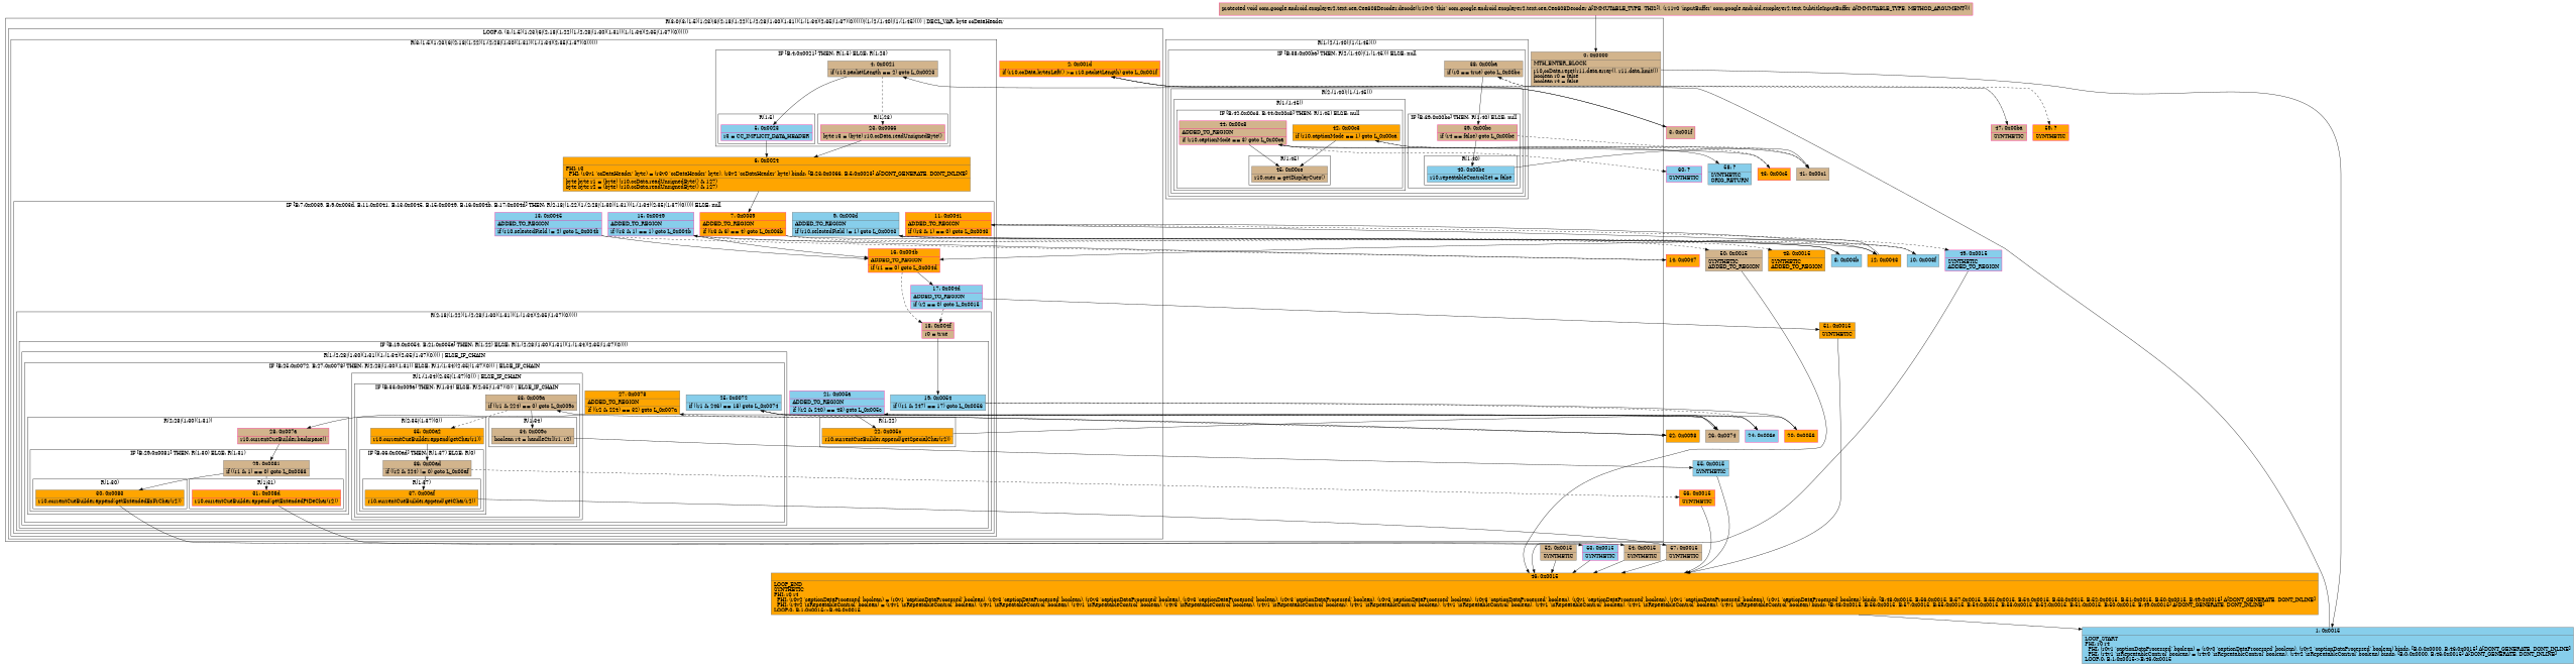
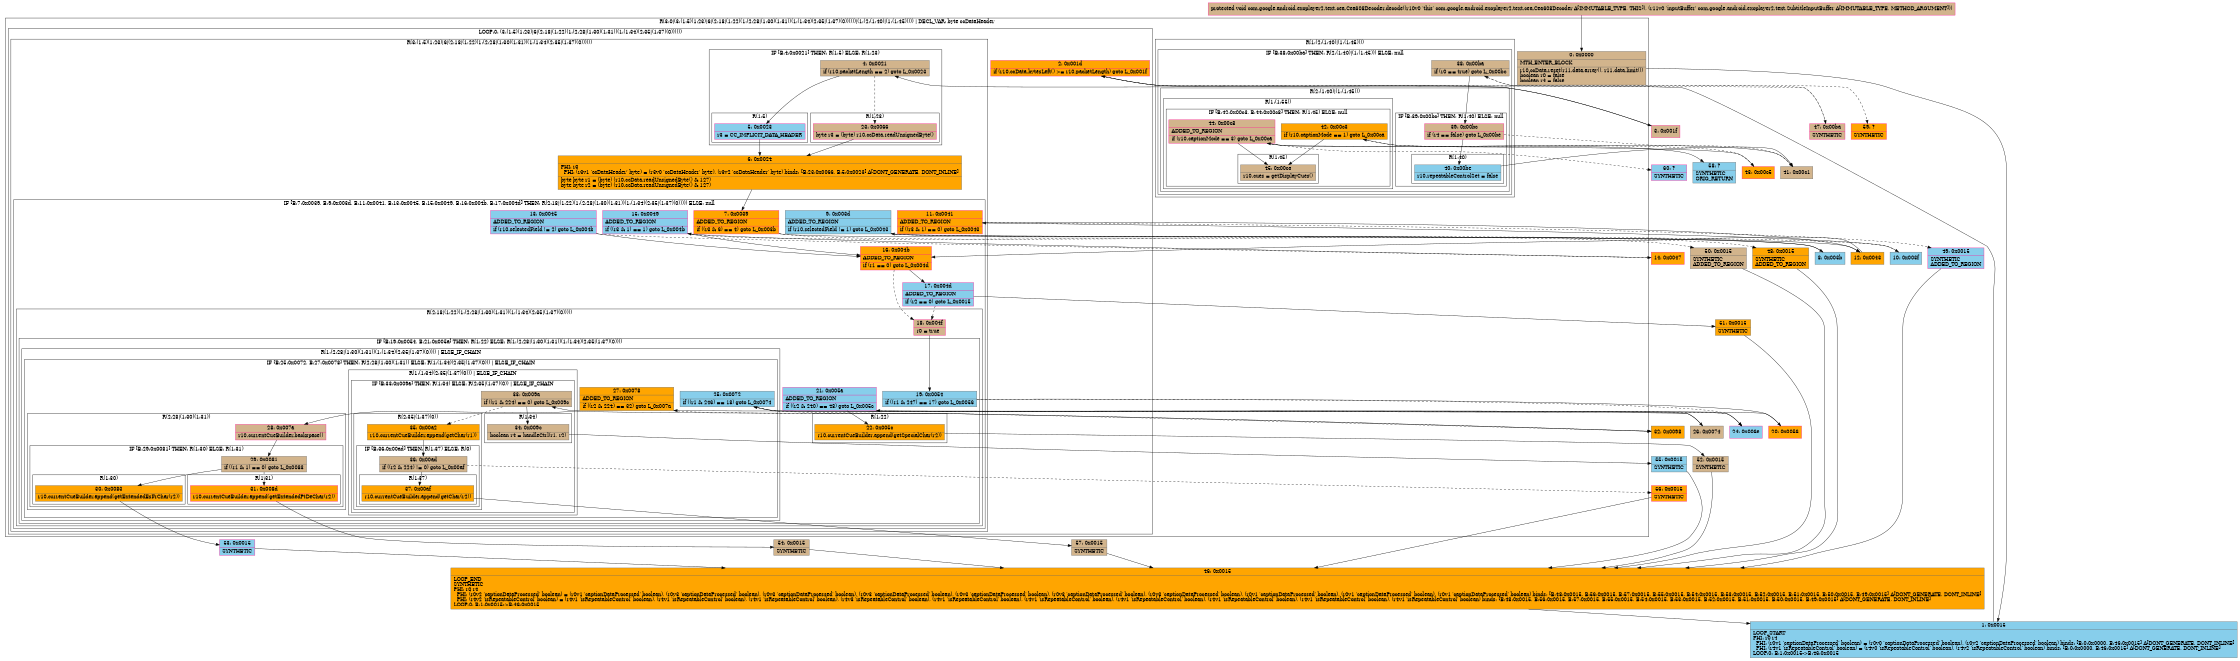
  digraph {
    node [color=gray40 fillcolor=tan shape=record style=filled]
    n1 [color=deeppink fillcolor=skyblue label="{5\:\ 0x0023|r3 = CC_IMPLICIT_DATA_HEADER\l}"]
    n2 [color=deeppink label="{23\:\ 0x0066|byte r3 = (byte) r10.ccData.readUnsignedByte()\l}"]
    n3 [label="{4\:\ 0x0021|if (r10.packetLength == 2) goto L_0x0023\l}"]
    n4 [fillcolor=orange label="{22\:\ 0x005c|r10.currentCueBuilder.append(getSpecialChar(r2))\l}"]
    n5 [fillcolor=orange label="{30\:\ 0x0083|r10.currentCueBuilder.append(getExtendedEsFrChar(r2))\l}"]
    n6 [color=deeppink fillcolor=orange label="{31\:\ 0x008d|r10.currentCueBuilder.append(getExtendedPtDeChar(r2))\l}"]
    n7 [label="{29\:\ 0x0081|if ((r1 & 1) == 0) goto L_0x0083\l}"]
    n8 [color=deeppink label="{28\:\ 0x007a|r10.currentCueBuilder.backspace()\l}"]
    n9 [label="{34\:\ 0x009c|boolean r4 = handleCtrl(r1, r2)\l}"]
    n10 [fillcolor=orange label="{37\:\ 0x00af|r10.currentCueBuilder.append(getChar(r2))\l}"]
    n11 [label="{36\:\ 0x00ad|if ((r2 & 224) != 0) goto L_0x00af\l}"]
    n12 [fillcolor=orange label="{35\:\ 0x00a2|r10.currentCueBuilder.append(getChar(r1))\l}"]
    n13 [label="{33\:\ 0x009a|if ((r1 & 224) == 0) goto L_0x009c\l}"]
    n14 [fillcolor=skyblue label="{25\:\ 0x0072|if ((r1 & 246) == 18) goto L_0x0074\l}"]
    n15 [fillcolor=orange label="{27\:\ 0x0078|ADDED_TO_REGION\l|if ((r2 & 224) == 32) goto L_0x007a\l}"]
    n16 [fillcolor=skyblue label="{19\:\ 0x0054|if ((r1 & 247) == 17) goto L_0x0056\l}"]
    n17 [color=deeppink fillcolor=skyblue label="{21\:\ 0x005a|ADDED_TO_REGION\l|if ((r2 & 240) == 48) goto L_0x005c\l}"]
    n18 [color=deeppink label="{18\:\ 0x004f|r0 = true\l}"]
    n19 [color=deeppink fillcolor=orange label="{7\:\ 0x0039|ADDED_TO_REGION\l|if ((r3 & 6) == 4) goto L_0x003b\l}"]
    n20 [fillcolor=skyblue label="{9\:\ 0x003d|ADDED_TO_REGION\l|if (r10.selectedField != 1) goto L_0x0043\l}"]
    n21 [color=deeppink fillcolor=orange label="{11\:\ 0x0041|ADDED_TO_REGION\l|if ((r3 & 1) == 0) goto L_0x0043\l}"]
    n22 [color=deeppink fillcolor=skyblue label="{13\:\ 0x0045|ADDED_TO_REGION\l|if (r10.selectedField != 2) goto L_0x004b\l}"]
    n23 [color=deeppink fillcolor=skyblue label="{15\:\ 0x0049|ADDED_TO_REGION\l|if ((r3 & 1) == 1) goto L_0x004b\l}"]
    n24 [color=deeppink fillcolor=orange label="{16\:\ 0x004b|ADDED_TO_REGION\l|if (r1 == 0) goto L_0x004d\l}"]
    n25 [color=deeppink fillcolor=skyblue label="{17\:\ 0x004d|ADDED_TO_REGION\l|if (r2 == 0) goto L_0x0015\l}"]
    n26 [fillcolor=orange label="{6\:\ 0x0024|PHI: r3 \l  PHI: (r3v1 'ccDataHeader' byte) = (r3v0 'ccDataHeader' byte), (r3v2 'ccDataHeader' byte) binds: [B:23:0x0066, B:5:0x0023] A[DONT_GENERATE, DONT_INLINE]\l|byte byte r1 = (byte) (r10.ccData.readUnsignedByte() & 127)\lbyte byte r2 = (byte) (r10.ccData.readUnsignedByte() & 127)\l}"]
    n27 [color=deeppink fillcolor=orange label="{2\:\ 0x001d|if (r10.ccData.bytesLeft() \>= r10.packetLength) goto L_0x001f\l}"]
    n28 [fillcolor=skyblue label="{40\:\ 0x00be|r10.repeatableControlSet = false\l}"]
    n29 [color=deeppink label="{39\:\ 0x00bc|if (r4 == false) goto L_0x00be\l}"]
    n30 [label="{45\:\ 0x00ca|r10.cues = getDisplayCues()\l}"]
    n31 [fillcolor=orange label="{42\:\ 0x00c3|if (r10.captionMode == 1) goto L_0x00ca\l}"]
    n32 [color=deeppink label="{44\:\ 0x00c8|ADDED_TO_REGION\l|if (r10.captionMode == 3) goto L_0x00ca\l}"]
    n33 [label="{38\:\ 0x00ba|if (r0 == true) goto L_0x00bc\l}"]
    n34 [label="{0\:\ 0x0000|MTH_ENTER_BLOCK\l|r10.ccData.reset(r11.data.array(), r11.data.limit())\lboolean r0 = false\lboolean r4 = false\l}"]
    n35 [label="{52\:\ 0x0015|SYNTHETIC\l}"]
    n36 [color=deeppink fillcolor=skyblue label="{53\:\ 0x0015|SYNTHETIC\l}"]
    n37 [label="{54\:\ 0x0015|SYNTHETIC\l}"]
    n38 [fillcolor=skyblue label="{55\:\ 0x0015|SYNTHETIC\l}"]
    n39 [label="{57\:\ 0x0015|SYNTHETIC\l}"]
    n40 [color=deeppink fillcolor=orange label="{56\:\ 0x0015|SYNTHETIC\l}"]
    n41 [label="{26\:\ 0x0074}"]
    n42 [fillcolor=orange label="{32\:\ 0x0098}"]
    n43 [color=deeppink fillcolor=orange label="{20\:\ 0x0056}"]
    n44 [color=deeppink fillcolor=skyblue label="{24\:\ 0x006e}"]
    n45 [fillcolor=skyblue label="{8\:\ 0x003b}"]
    n46 [fillcolor=orange label="{48\:\ 0x0015|SYNTHETIC\lADDED_TO_REGION\l}"]
    n47 [fillcolor=skyblue label="{10\:\ 0x003f}"]
    n48 [fillcolor=orange label="{12\:\ 0x0043}"]
    n49 [color=deeppink fillcolor=skyblue label="{49\:\ 0x0015|SYNTHETIC\lADDED_TO_REGION\l}"]
    n50 [color=deeppink fillcolor=orange label="{14\:\ 0x0047}"]
    n51 [label="{50\:\ 0x0015|SYNTHETIC\lADDED_TO_REGION\l}"]
    n52 [fillcolor=orange label="{51\:\ 0x0015|SYNTHETIC\l}"]
    n53 [color=deeppink label="{3\:\ 0x001f}"]
    n54 [color=deeppink label="{47\:\ 0x00ba|SYNTHETIC\l}"]
    n55 [label="{41\:\ 0x00c1}"]
    n56 [color=deeppink fillcolor=orange label="{43\:\ 0x00c5}"]
    n57 [color=deeppink fillcolor=skyblue label="{60\:\ ?|SYNTHETIC\l}"]
    n58 [fillcolor=skyblue label="{58\:\ ?|SYNTHETIC\lORIG_RETURN\l}"]
    n59 [color=deeppink fillcolor=orange label="{59\:\ ?|SYNTHETIC\l}"]
    n60 [fillcolor=skyblue label="{1\:\ 0x0015|LOOP_START\lPHI: r0 r4 \l  PHI: (r0v1 'captionDataProcessed' boolean) = (r0v0 'captionDataProcessed' boolean), (r0v2 'captionDataProcessed' boolean) binds: [B:0:0x0000, B:46:0x0015] A[DONT_GENERATE, DONT_INLINE]\l  PHI: (r4v1 'isRepeatableControl' boolean) = (r4v0 'isRepeatableControl' boolean), (r4v2 'isRepeatableControl' boolean) binds: [B:0:0x0000, B:46:0x0015] A[DONT_GENERATE, DONT_INLINE]\lLOOP:0: B:1:0x0015\-\>B:46:0x0015\l}"]
    n61 [fillcolor=orange label="{46\:\ 0x0015|LOOP_END\lSYNTHETIC\lPHI: r0 r4 \l  PHI: (r0v2 'captionDataProcessed' boolean) = (r0v1 'captionDataProcessed' boolean), (r0v3 'captionDataProcessed' boolean), (r0v3 'captionDataProcessed' boolean), (r0v3 'captionDataProcessed' boolean), (r0v3 'captionDataProcessed' boolean), (r0v3 'captionDataProcessed' boolean), (r0v3 'captionDataProcessed' boolean), (r0v1 'captionDataProcessed' boolean), (r0v1 'captionDataProcessed' boolean), (r0v1 'captionDataProcessed' boolean) binds: [B:48:0x0015, B:56:0x0015, B:57:0x0015, B:55:0x0015, B:54:0x0015, B:53:0x0015, B:52:0x0015, B:51:0x0015, B:50:0x0015, B:49:0x0015] A[DONT_GENERATE, DONT_INLINE]\l  PHI: (r4v2 'isRepeatableControl' boolean) = (r4v1 'isRepeatableControl' boolean), (r4v1 'isRepeatableControl' boolean), (r4v1 'isRepeatableControl' boolean), (r4v3 'isRepeatableControl' boolean), (r4v1 'isRepeatableControl' boolean), (r4v1 'isRepeatableControl' boolean), (r4v1 'isRepeatableControl' boolean), (r4v1 'isRepeatableControl' boolean), (r4v1 'isRepeatableControl' boolean), (r4v1 'isRepeatableControl' boolean) binds: [B:48:0x0015, B:56:0x0015, B:57:0x0015, B:55:0x0015, B:54:0x0015, B:53:0x0015, B:52:0x0015, B:51:0x0015, B:50:0x0015, B:49:0x0015] A[DONT_GENERATE, DONT_INLINE]\lLOOP:0: B:1:0x0015\-\>B:46:0x0015\l}"]
    n62 [color=deeppink label="{protected void com.google.android.exoplayer2.text.cea.Cea608Decoder.decode((r10v0 'this' com.google.android.exoplayer2.text.cea.Cea608Decoder A[IMMUTABLE_TYPE, THIS]), (r11v0 'inputBuffer' com.google.android.exoplayer2.text.SubtitleInputBuffer A[IMMUTABLE_TYPE, METHOD_ARGUMENT])) }"]
    subgraph cluster_1 {
      label="R(3:0|(3:(1:5)(1:23)|6|(2:18|(1:22)(1:(2:28|(1:30)(1:31))(1:(1:34)(2:35|(1:37)(0))))))|(1:(2:(1:40)|(1:(1:45))))) | DECL_VAR: byte ccDataHeader\l"
      n34
      subgraph cluster_2 {
        label="LOOP:0: (3:(1:5)(1:23)|6|(2:18|(1:22)(1:(2:28|(1:30)(1:31))(1:(1:34)(2:35|(1:37)(0))))))"
        n27
        subgraph cluster_3 {
          label="R(3:(1:5)(1:23)|6|(2:18|(1:22)(1:(2:28|(1:30)(1:31))(1:(1:34)(2:35|(1:37)(0))))))"
          n26
          subgraph cluster_4 {
            label="IF [B:4:0x0021] THEN: R(1:5) ELSE: R(1:23)"
            n3
            subgraph cluster_5 {
              label="R(1:5)"
              n1
            }
            subgraph cluster_6 {
              label="R(1:23)"
              n2
            }
          }
          subgraph cluster_7 {
            label="IF [B:7:0x0039, B:9:0x003d, B:11:0x0041, B:13:0x0045, B:15:0x0049, B:16:0x004b, B:17:0x004d] THEN: R(2:18|(1:22)(1:(2:28|(1:30)(1:31))(1:(1:34)(2:35|(1:37)(0))))) ELSE: null"
            n19
            n20
            n21
            n22
            n23
            n24
            n25
            subgraph cluster_8 {
              label="R(2:18|(1:22)(1:(2:28|(1:30)(1:31))(1:(1:34)(2:35|(1:37)(0)))))"
              n18
              subgraph cluster_9 {
                label="IF [B:19:0x0054, B:21:0x005a] THEN: R(1:22) ELSE: R(1:(2:28|(1:30)(1:31))(1:(1:34)(2:35|(1:37)(0))))"
                n16
                n17
                subgraph cluster_10 {
                  label="R(1:22)"
                  n4
                }
                subgraph cluster_11 {
                  label="R(1:(2:28|(1:30)(1:31))(1:(1:34)(2:35|(1:37)(0)))) | ELSE_IF_CHAIN\l"
                  subgraph cluster_12 {
                    label="IF [B:25:0x0072, B:27:0x0078] THEN: R(2:28|(1:30)(1:31)) ELSE: R(1:(1:34)(2:35|(1:37)(0))) | ELSE_IF_CHAIN\l"
                    n14
                    n15
                    subgraph cluster_13 {
                      label="R(2:28|(1:30)(1:31))"
                      n8
                      subgraph cluster_14 {
                        label="IF [B:29:0x0081] THEN: R(1:30) ELSE: R(1:31)"
                        n7
                        subgraph cluster_15 {
                          label="R(1:30)"
                          n5
                        }
                        subgraph cluster_16 {
                          label="R(1:31)"
                          n6
                        }
                      }
                    }
                    subgraph cluster_17 {
                      label="R(1:(1:34)(2:35|(1:37)(0))) | ELSE_IF_CHAIN\l"
                      subgraph cluster_18 {
                        label="IF [B:33:0x009a] THEN: R(1:34) ELSE: R(2:35|(1:37)(0)) | ELSE_IF_CHAIN\l"
                        n13
                        subgraph cluster_19 {
                          label="R(1:34)"
                          n9
                        }
                        subgraph cluster_20 {
                          label="R(2:35|(1:37)(0))"
                          n12
                          subgraph cluster_21 {
                            label="IF [B:36:0x00ad] THEN: R(1:37) ELSE: R(0)"
                            n11
                            subgraph cluster_22 {
                              label="R(1:37)"
                              n10
                            }
                            subgraph cluster_23 {
                              label="R(0)"
                            }
                          }
                        }
                      }
                    }
                  }
                }
              }
            }
          }
        }
      }
      subgraph cluster_24 {
        label="R(1:(2:(1:40)|(1:(1:45))))"
        subgraph cluster_25 {
          label="IF [B:38:0x00ba] THEN: R(2:(1:40)|(1:(1:45))) ELSE: null"
          n33
          subgraph cluster_26 {
            label="R(2:(1:40)|(1:(1:45)))"
            subgraph cluster_27 {
              label="IF [B:39:0x00bc] THEN: R(1:40) ELSE: null"
              n29
              subgraph cluster_28 {
                label="R(1:40)"
                n28
              }
            }
            subgraph cluster_29 {
-             label="R(1:(1:45))"
+             label="R(1:(1:55))"
              subgraph cluster_30 {
                label="IF [B:42:0x00c3, B:44:0x00c8] THEN: R(1:45) ELSE: null"
                n31
                n32
                subgraph cluster_31 {
                  label="R(1:45)"
                  n30
                }
              }
            }
          }
        }
      }
    }
    n1 -> n26
    n2 -> n26
    n3 -> n1
    n3 -> n2 [style=dashed]
-   n4 -> n41
+   n4 -> n35
    n5 -> n36
    n6 -> n37
    n7 -> n5
    n7 -> n6 [style=dashed]
    n8 -> n7
    n9 -> n38
    n10 -> n39
    n11 -> n10
    n11 -> n40 [style=dashed]
    n12 -> n11
    n13 -> n9
    n13 -> n12 [style=dashed]
    n14 -> n41
    n14 -> n42 [style=dashed]
    n15 -> n8
    n15 -> n42 [style=dashed]
    n16 -> n43
    n16 -> n44 [style=dashed]
    n17 -> n4
    n17 -> n44 [style=dashed]
    n18 -> n16
    n19 -> n45
    n19 -> n46 [style=dashed]
    n20 -> n47 [style=dashed]
    n20 -> n48
    n21 -> n48
    n21 -> n49 [style=dashed]
    n22 -> n24
    n22 -> n50 [style=dashed]
    n23 -> n24
    n23 -> n51 [style=dashed]
    n24 -> n18 [style=dashed]
    n24 -> n25
    n25 -> n18 [style=dashed]
    n25 -> n52
    n26 -> n19
    n27 -> n53
    n27 -> n54 [style=dashed]
    n28 -> n55
    n29 -> n28
    n29 -> n55 [style=dashed]
    n31 -> n30
    n31 -> n56 [style=dashed]
    n32 -> n30
    n32 -> n57 [style=dashed]
    n32 -> n58
    n33 -> n29
    n33 -> n59 [style=dashed]
    n34 -> n60
    n35 -> n61
    n36 -> n61
    n37 -> n61
    n38 -> n61
    n39 -> n61
    n40 -> n61
    n41 -> n15
    n42 -> n13
    n43 -> n17
    n44 -> n14
    n45 -> n20
+   n46 -> n61
    n47 -> n21
    n48 -> n24
    n49 -> n61
    n50 -> n23
    n51 -> n61
    n52 -> n61
    n53 -> n3
    n54 -> n33 [style=dashed]
    n55 -> n31
    n56 -> n32
    n60 -> n27
    n61 -> n60
    n62 -> n34
  }
